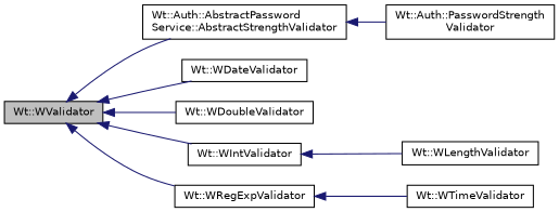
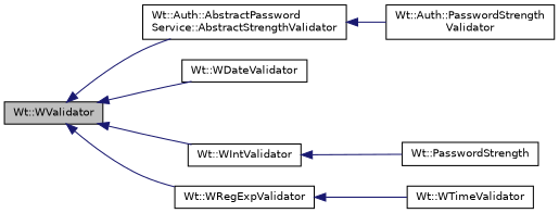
  digraph {
    rankdir=LR
    node [color=black fillcolor=white fontname=Helvetica fontsize=10 shape=record style=filled]
    edge [color=midnightblue dir=back fontname=Helvetica fontsize=10 labelfontname=Helvetica labelfontsize=10 style=solid]
    n1 [fillcolor=grey75 fontcolor=black height=0.2 label="Wt::WValidator" width=0.4]
    n2 [height=0.2 label="Wt::Auth::AbstractPassword\lService::AbstractStrengthValidator" width=0.4]
    n3 [height=0.2 label="Wt::WDateValidator" width=0.4]
-   n4 [height=0.2 label="Wt::WDoubleValidator" width=0.4]
    n5 [height=0.2 label="Wt::WIntValidator" width=0.4]
    n6 [height=0.2 label="Wt::WRegExpValidator" width=0.4]
    n7 [height=0.2 label="Wt::Auth::PasswordStrength\lValidator" width=0.4]
-   n8 [height=0.2 label="Wt::WLengthValidator" width=0.4]
+   n8 [height=0.2 label="Wt::PasswordStrength" width=0.4]
    n9 [height=0.2 label="Wt::WTimeValidator" width=0.4]
    n1 -> n2
    n1 -> n3
-   n1 -> n4
    n1 -> n5
    n1 -> n6
    n2 -> n7
    n5 -> n8
    n6 -> n9
  }
